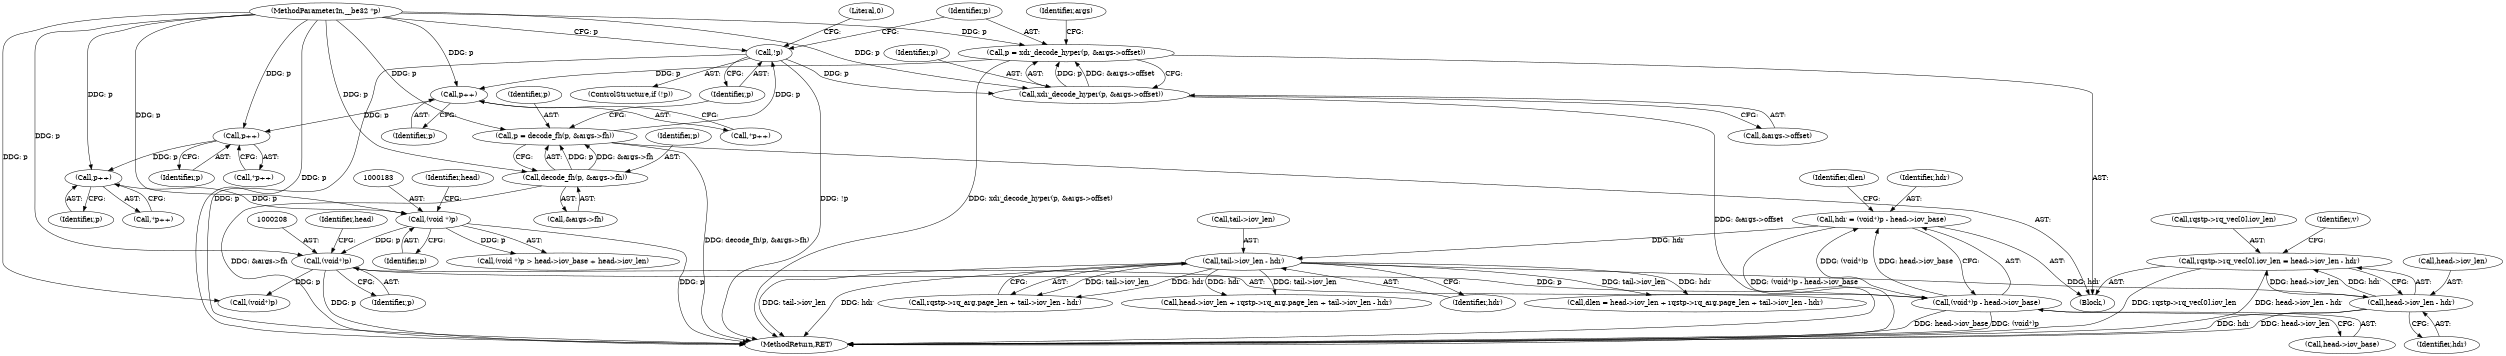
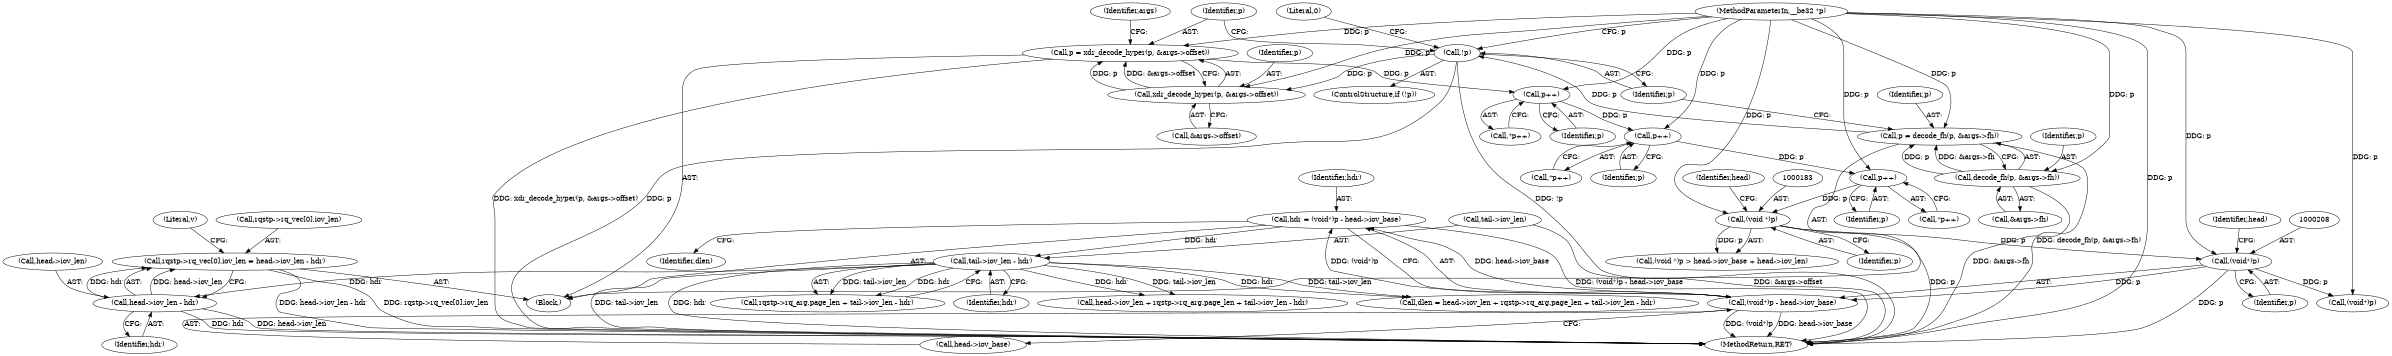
  digraph {
    n1 [label="(Call,rqstp->rq_vec[0].iov_len = head->iov_len - hdr)"]
    n2 [label="(Call,head->iov_len - hdr)"]
    n3 [label="(MethodReturn,RET)"]
    n4 [label="(Block,)"]
    n5 [label="(Identifier,hdr)"]
    n6 [label="(Call,tail->iov_len - hdr)"]
    n7 [label="(Call,head->iov_len + rqstp->rq_arg.page_len + tail->iov_len - hdr)"]
    n8 [label="(Call,dlen = head->iov_len + rqstp->rq_arg.page_len + tail->iov_len - hdr)"]
    n9 [label="(Call,rqstp->rq_arg.page_len + tail->iov_len - hdr)"]
    n10 [label="(Identifier,hdr)"]
    n11 [label="(Call,hdr = (void*)p - head->iov_base)"]
    n12 [label="(Call,(void*)p - head->iov_base)"]
    n13 [label="(Call,head->iov_base)"]
    n14 [label="(Call,(void*)p)"]
    n15 [label="(Call,(void*)p)"]
    n16 [label="(Identifier,p)"]
    n17 [label="(Call,(void *)p)"]
    n18 [label="(Identifier,p)"]
    n19 [label="(Call,(void *)p > head->iov_base + head->iov_len)"]
    n20 [label="(Call,p++)"]
    n21 [label="(Call,*p++)"]
    n22 [label="(Identifier,p)"]
    n23 [label="(Call,p++)"]
    n24 [label="(Call,*p++)"]
    n25 [label="(Identifier,p)"]
    n26 [label="(Call,p++)"]
    n27 [label="(Identifier,p)"]
    n28 [label="(Call,*p++)"]
    n29 [label="(Call,p = xdr_decode_hyper(p, &args->offset))"]
    n30 [label="(Call,xdr_decode_hyper(p, &args->offset))"]
    n31 [label="(Call,&args->offset)"]
    n32 [label="(Call,!p)"]
    n33 [label="(Identifier,p)"]
    n34 [label="(ControlStructure,if (!p))"]
    n35 [label="(Call,p = decode_fh(p, &args->fh))"]
    n36 [label="(Call,decode_fh(p, &args->fh))"]
    n37 [label="(Call,&args->fh)"]
    n38 [label="(MethodParameterIn,__be32 *p)"]
    n39 [label="(Call,head->iov_len)"]
    n40 [label="(Call,rqstp->rq_vec[0].iov_len)"]
    n41 [label="(Identifier,hdr)"]
    n42 [label="(Identifier,args)"]
    n43 [label="(Identifier,p)"]
    n44 [label="(Identifier,dlen)"]
    n45 [label="(Identifier,p)"]
    n46 [label="(Identifier,head)"]
    n47 [label="(Identifier,head)"]
    n48 [label="(Identifier,p)"]
    n49 [label="(Call,tail->iov_len)"]
-   n50 [label="(Identifier,v)"]
+   n50 [label="(Literal,v)"]
    n51 [label="(Identifier,p)"]
    n52 [label="(Literal,0)"]
    1000208
    1000183
    n1 -> n2 [label="CFG: "]
    n1 -> n3 [label="DDG: head->iov_len - hdr"]
    n1 -> n3 [label="DDG: rqstp->rq_vec[0].iov_len"]
    n1 -> n4 [label="AST: "]
    n2 -> n1 [label="AST: "]
    n2 -> n1 [label="DDG: head->iov_len"]
    n2 -> n1 [label="DDG: hdr"]
    n2 -> n3 [label="DDG: head->iov_len"]
    n2 -> n3 [label="DDG: hdr"]
    n2 -> n5 [label="CFG: "]
    n5 -> n2 [label="AST: "]
    n6 -> n2 [label="DDG: hdr"]
    n6 -> n3 [label="DDG: tail->iov_len"]
    n6 -> n3 [label="DDG: hdr"]
    n6 -> n7 [label="DDG: tail->iov_len"]
    n6 -> n7 [label="DDG: hdr"]
    n6 -> n8 [label="DDG: tail->iov_len"]
    n6 -> n8 [label="DDG: hdr"]
    n6 -> n9 [label="AST: "]
    n6 -> n9 [label="DDG: tail->iov_len"]
    n6 -> n9 [label="DDG: hdr"]
    n6 -> n10 [label="CFG: "]
    n9 -> n6 [label="CFG: "]
    n10 -> n6 [label="AST: "]
    n11 -> n3 [label="DDG: (void*)p - head->iov_base"]
    n11 -> n4 [label="AST: "]
    n11 -> n6 [label="DDG: hdr"]
    n11 -> n12 [label="CFG: "]
    n12 -> n3 [label="DDG: head->iov_base"]
    n12 -> n3 [label="DDG: (void*)p"]
    n12 -> n11 [label="AST: "]
    n12 -> n11 [label="DDG: (void*)p"]
    n12 -> n11 [label="DDG: head->iov_base"]
    n12 -> n13 [label="CFG: "]
    n13 -> n12 [label="AST: "]
    n14 -> n3 [label="DDG: p"]
    n14 -> n12 [label="AST: "]
    n14 -> n12 [label="DDG: p"]
    n14 -> n15 [label="DDG: p"]
    n14 -> n16 [label="CFG: "]
    n16 -> n14 [label="AST: "]
    n17 -> n3 [label="DDG: p"]
    n17 -> n14 [label="DDG: p"]
    n17 -> n18 [label="CFG: "]
    n17 -> n19 [label="AST: "]
    n17 -> n19 [label="DDG: p"]
    n18 -> n17 [label="AST: "]
    n20 -> n17 [label="DDG: p"]
    n20 -> n21 [label="AST: "]
    n20 -> n22 [label="CFG: "]
    n21 -> n20 [label="CFG: "]
    n22 -> n20 [label="AST: "]
    n23 -> n20 [label="DDG: p"]
    n23 -> n24 [label="AST: "]
    n23 -> n25 [label="CFG: "]
    n24 -> n23 [label="CFG: "]
    n25 -> n23 [label="AST: "]
    n26 -> n23 [label="DDG: p"]
    n26 -> n27 [label="CFG: "]
    n26 -> n28 [label="AST: "]
    n27 -> n26 [label="AST: "]
    n28 -> n26 [label="CFG: "]
    n29 -> n3 [label="DDG: xdr_decode_hyper(p, &args->offset)"]
    n29 -> n4 [label="AST: "]
    n29 -> n26 [label="DDG: p"]
    n29 -> n30 [label="CFG: "]
-   n30 -> n3 [label="DDG: &args->offset"]
+   n49 -> n3 [label="DDG: &args->offset"]
    n30 -> n29 [label="AST: "]
    n30 -> n29 [label="DDG: p"]
    n30 -> n29 [label="DDG: &args->offset"]
    n30 -> n31 [label="CFG: "]
    n31 -> n30 [label="AST: "]
    n32 -> n3 [label="DDG: !p"]
    n32 -> n3 [label="DDG: p"]
    n32 -> n30 [label="DDG: p"]
    n32 -> n33 [label="CFG: "]
    n32 -> n34 [label="AST: "]
    n33 -> n32 [label="AST: "]
    n33 -> n35 [label="CFG: "]
    n35 -> n3 [label="DDG: decode_fh(p, &args->fh)"]
    n35 -> n4 [label="AST: "]
    n35 -> n32 [label="DDG: p"]
    n35 -> n36 [label="CFG: "]
    n36 -> n3 [label="DDG: &args->fh"]
    n36 -> n35 [label="AST: "]
    n36 -> n35 [label="DDG: p"]
    n36 -> n35 [label="DDG: &args->fh"]
    n36 -> n37 [label="AST: "]
    n37 -> n36 [label="AST: "]
    n38 -> n3 [label="DDG: p"]
    n38 -> n14 [label="DDG: p"]
    n38 -> n15 [label="DDG: p"]
    n38 -> n17 [label="DDG: p"]
    n38 -> n20 [label="DDG: p"]
    n38 -> n23 [label="DDG: p"]
    n38 -> n26 [label="DDG: p"]
    n38 -> n29 [label="DDG: p"]
    n38 -> n30 [label="DDG: p"]
    n38 -> n32 [label="CFG: p"]
    n38 -> n35 [label="DDG: p"]
    n38 -> n36 [label="DDG: p"]
    n39 -> n2 [label="AST: "]
    n40 -> n1 [label="AST: "]
    n41 -> n11 [label="AST: "]
    n42 -> n29 [label="CFG: "]
    n43 -> n36 [label="AST: "]
-   n44 -> n11 [label="CFG: "]
+   n11 -> n44 [label="CFG: "]
    n45 -> n29 [label="AST: "]
    n45 -> n32 [label="CFG: "]
    n46 -> n14 [label="CFG: "]
    n47 -> n17 [label="CFG: "]
    n48 -> n30 [label="AST: "]
    n49 -> n6 [label="AST: "]
    n50 -> n1 [label="CFG: "]
    n51 -> n35 [label="AST: "]
    n52 -> n32 [label="CFG: "]
    1000208 -> n14 [label="AST: "]
    1000183 -> n17 [label="AST: "]
  }
